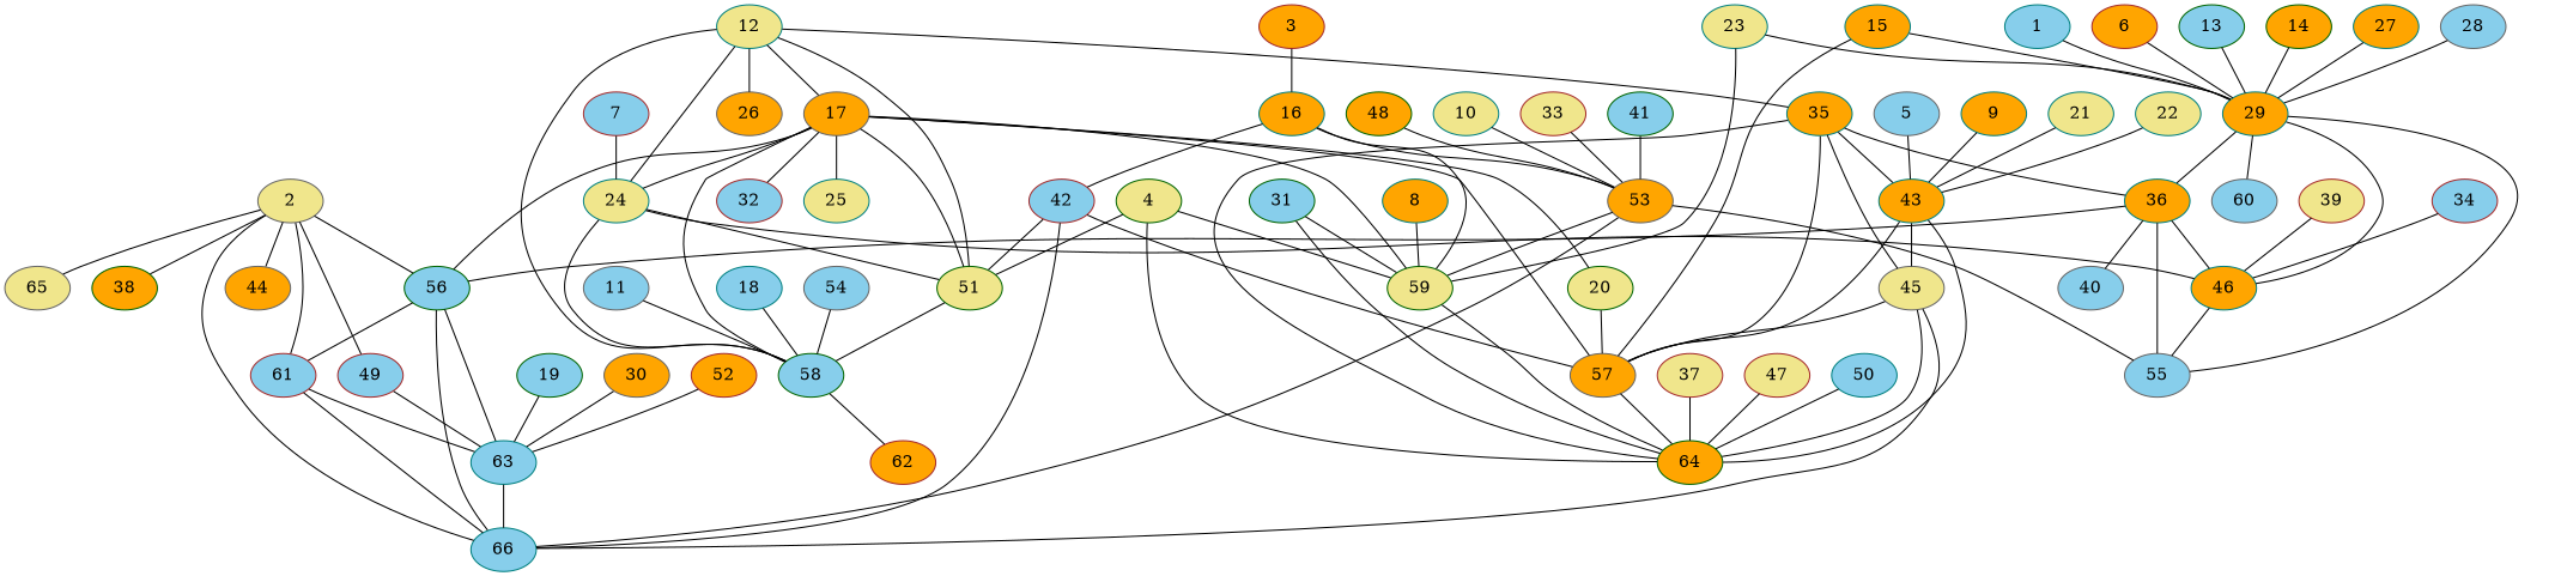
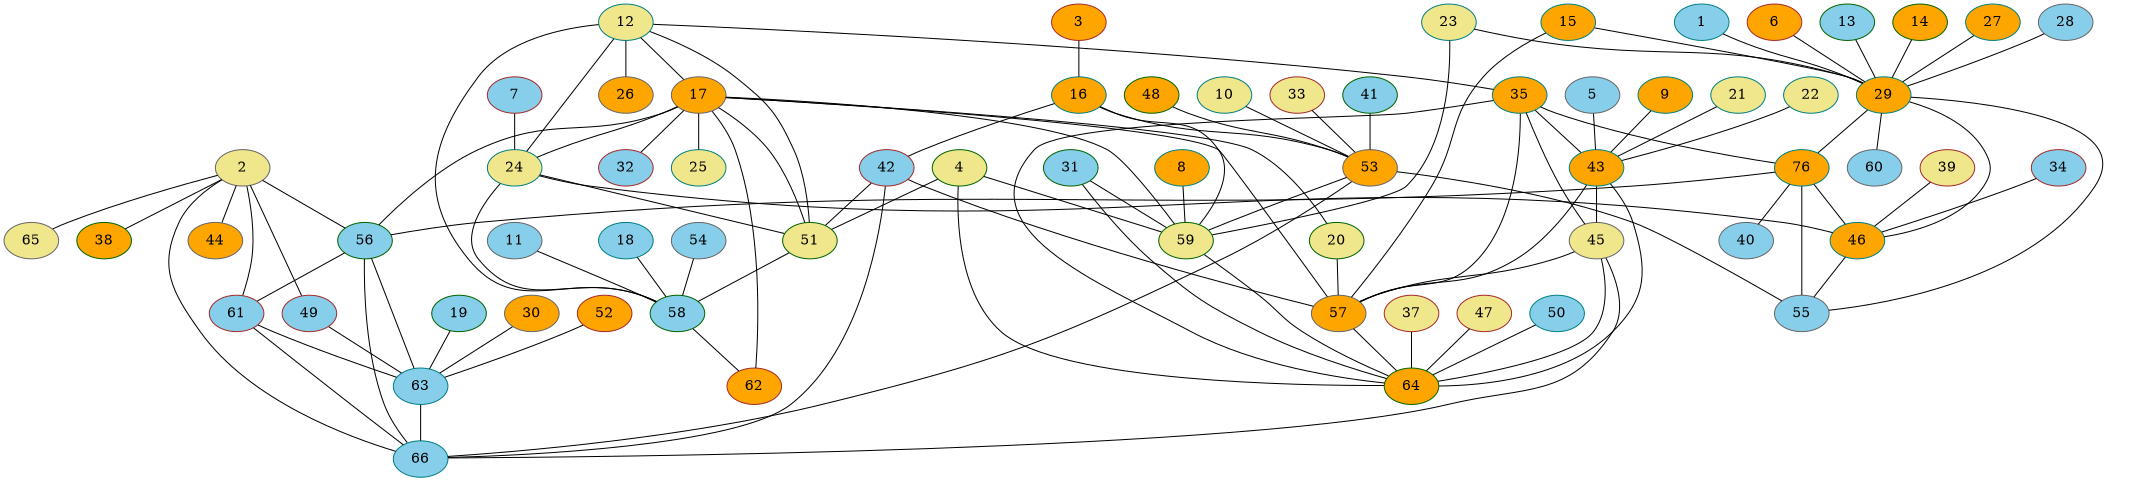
  graph {
    node [color=teal fillcolor=orange style=filled]
    edge [weight=1.0]
    29
    1 [fillcolor=skyblue]
    46
-   36
+   36 [label=76]
    55 [color=gray40 fillcolor=skyblue]
    60 [color=gray40 fillcolor=skyblue]
    2 [color=gray40 fillcolor=khaki]
    38 [color=darkgreen]
    44 [color=gray40]
    56 [color=darkgreen fillcolor=skyblue]
    61 [color=brown fillcolor=skyblue]
    65 [color=gray40 fillcolor=khaki]
    66 [fillcolor=skyblue]
    49 [color=brown fillcolor=skyblue]
    63 [fillcolor=skyblue]
    3 [color=brown]
    16
    59 [color=darkgreen fillcolor=khaki]
    53 [color=gray40]
    42 [color=brown fillcolor=skyblue]
    4 [color=darkgreen fillcolor=khaki]
    51 [color=darkgreen fillcolor=khaki]
    64 [color=darkgreen]
    58 [color=darkgreen fillcolor=skyblue]
    5 [color=gray40 fillcolor=skyblue]
    43
    57 [color=gray40]
    45 [color=gray40 fillcolor=khaki]
    6 [color=brown]
    7 [color=brown fillcolor=skyblue]
    24 [fillcolor=khaki]
    8
    9
    10 [fillcolor=khaki]
    11 [color=gray40 fillcolor=skyblue]
    62 [color=brown]
    12 [fillcolor=khaki]
    17 [color=gray40]
    26 [color=gray40]
    35
    20 [color=darkgreen fillcolor=khaki]
    25 [fillcolor=khaki]
    32 [color=brown fillcolor=skyblue]
    13 [color=darkgreen fillcolor=skyblue]
    14 [color=darkgreen]
    15
    18 [fillcolor=skyblue]
    19 [color=darkgreen fillcolor=skyblue]
    21 [fillcolor=khaki]
    22 [fillcolor=khaki]
    23 [fillcolor=khaki]
    27
    28 [color=gray40 fillcolor=skyblue]
    40 [color=gray40 fillcolor=skyblue]
    30 [color=gray40]
    31 [color=darkgreen fillcolor=skyblue]
    33 [color=brown fillcolor=khaki]
    34 [color=brown fillcolor=skyblue]
    37 [color=brown fillcolor=khaki]
    39 [color=brown fillcolor=khaki]
    41 [color=darkgreen fillcolor=skyblue]
    47 [color=brown fillcolor=khaki]
    48 [color=darkgreen]
    50 [fillcolor=skyblue]
    52 [color=brown]
    54 [color=gray40 fillcolor=skyblue]
    29 -- 46
    29 -- 36 [weight=3.0]
    29 -- 55
    29 -- 60
    1 -- 29
    46 -- 55
    36 -- 46 [weight=3.0]
    36 -- 55 [weight=3.0]
    36 -- 56
    36 -- 40
    2 -- 38
    2 -- 44
    2 -- 56 [weight=2.0]
    2 -- 61
    2 -- 65
    2 -- 66
    2 -- 49
    56 -- 61 [weight=2.0]
    56 -- 66 [weight=2.0]
    56 -- 63 [weight=2.0]
    61 -- 66
    61 -- 63
    49 -- 63
    63 -- 66
    3 -- 16
    16 -- 59 [weight=4.0]
    16 -- 53 [weight=4.0]
    16 -- 42
    59 -- 64
    53 -- 55
    53 -- 66 [weight=2.0]
    53 -- 59 [weight=4.0]
    42 -- 66
    42 -- 51
    42 -- 57
    4 -- 59
    4 -- 51
    4 -- 64
    51 -- 58 [weight=2.0]
    58 -- 62
    5 -- 43
    43 -- 64 [weight=2.0]
    43 -- 57 [weight=2.0]
    43 -- 45 [weight=2.0]
    57 -- 64
    45 -- 66
    45 -- 64
    45 -- 57
    6 -- 29
    7 -- 24
    24 -- 46
    24 -- 51
    24 -- 58 [weight=2.0]
    8 -- 59
    9 -- 43
    10 -- 53
    11 -- 58
    12 -- 51
    12 -- 58 [weight=2.0]
    12 -- 24
    12 -- 17
    12 -- 26
    12 -- 35
    17 -- 56
    17 -- 59
    17 -- 51
-   17 -- 58 [weight=2.0]
+   17 -- 62 [weight=2.0]
    17 -- 57
    17 -- 24
    17 -- 20
    17 -- 25
    17 -- 32
    35 -- 36
    35 -- 64
    35 -- 43 [weight=2.0]
    35 -- 57
    35 -- 45
    20 -- 57
    13 -- 29
    14 -- 29
    15 -- 29
    15 -- 57
    18 -- 58
    19 -- 63
    21 -- 43
    22 -- 43
    23 -- 29
    23 -- 59
    27 -- 29
    28 -- 29
    30 -- 63
    31 -- 59
    31 -- 64
    33 -- 53
    34 -- 46
    37 -- 64
    39 -- 46
    41 -- 53
    47 -- 64
    48 -- 53
    50 -- 64
    52 -- 63
    54 -- 58
  }
